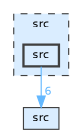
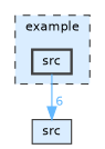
  digraph {
    compound=true
    node [color=grey25 fillcolor="#daedff" fontname=Helvetica fontsize=10 shape=box]
    n1 [height=0.2 label=src style="filled,bold" width=0.4]
    n2 [height=0.2 label=src style=filled width=0.4]
    subgraph cluster_1 {
      bgcolor="#daedff"
      fontname=Helvetica
      fontsize=10
-     label=src
+     label=example
      pencolor=grey25
      style="filled,dashed"
      n1
    }
    n1 -> n2 [color=steelblue1 fontcolor=steelblue1 fontname=Helvetica fontsize=10 headlabel=6 labeldistance=1.5 labelfontname=Helvetica labelfontsize=10]
  }
